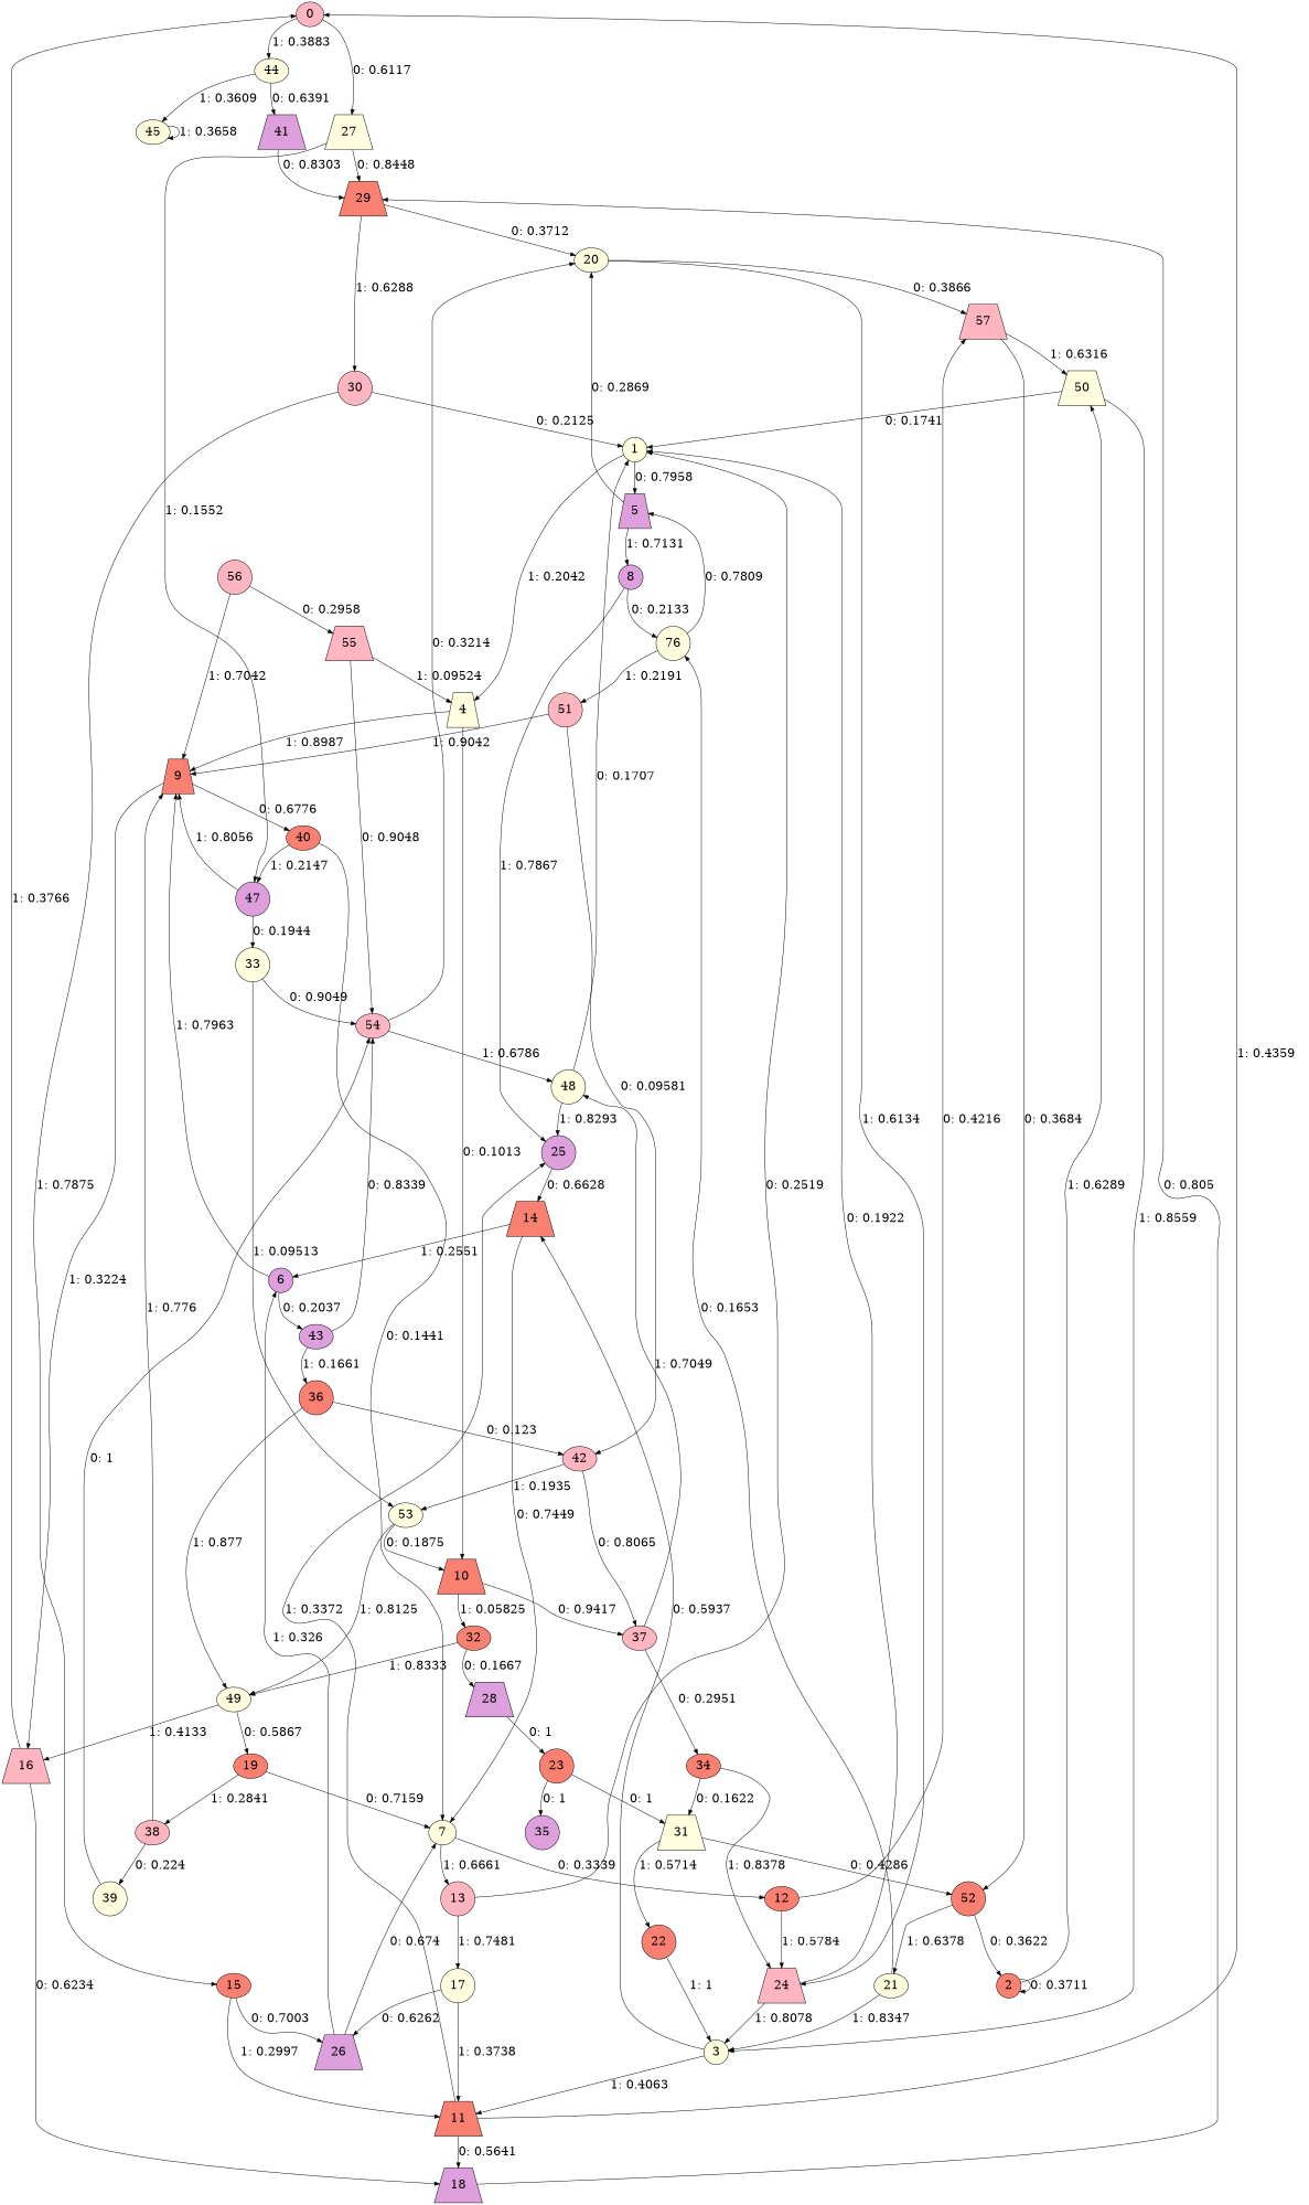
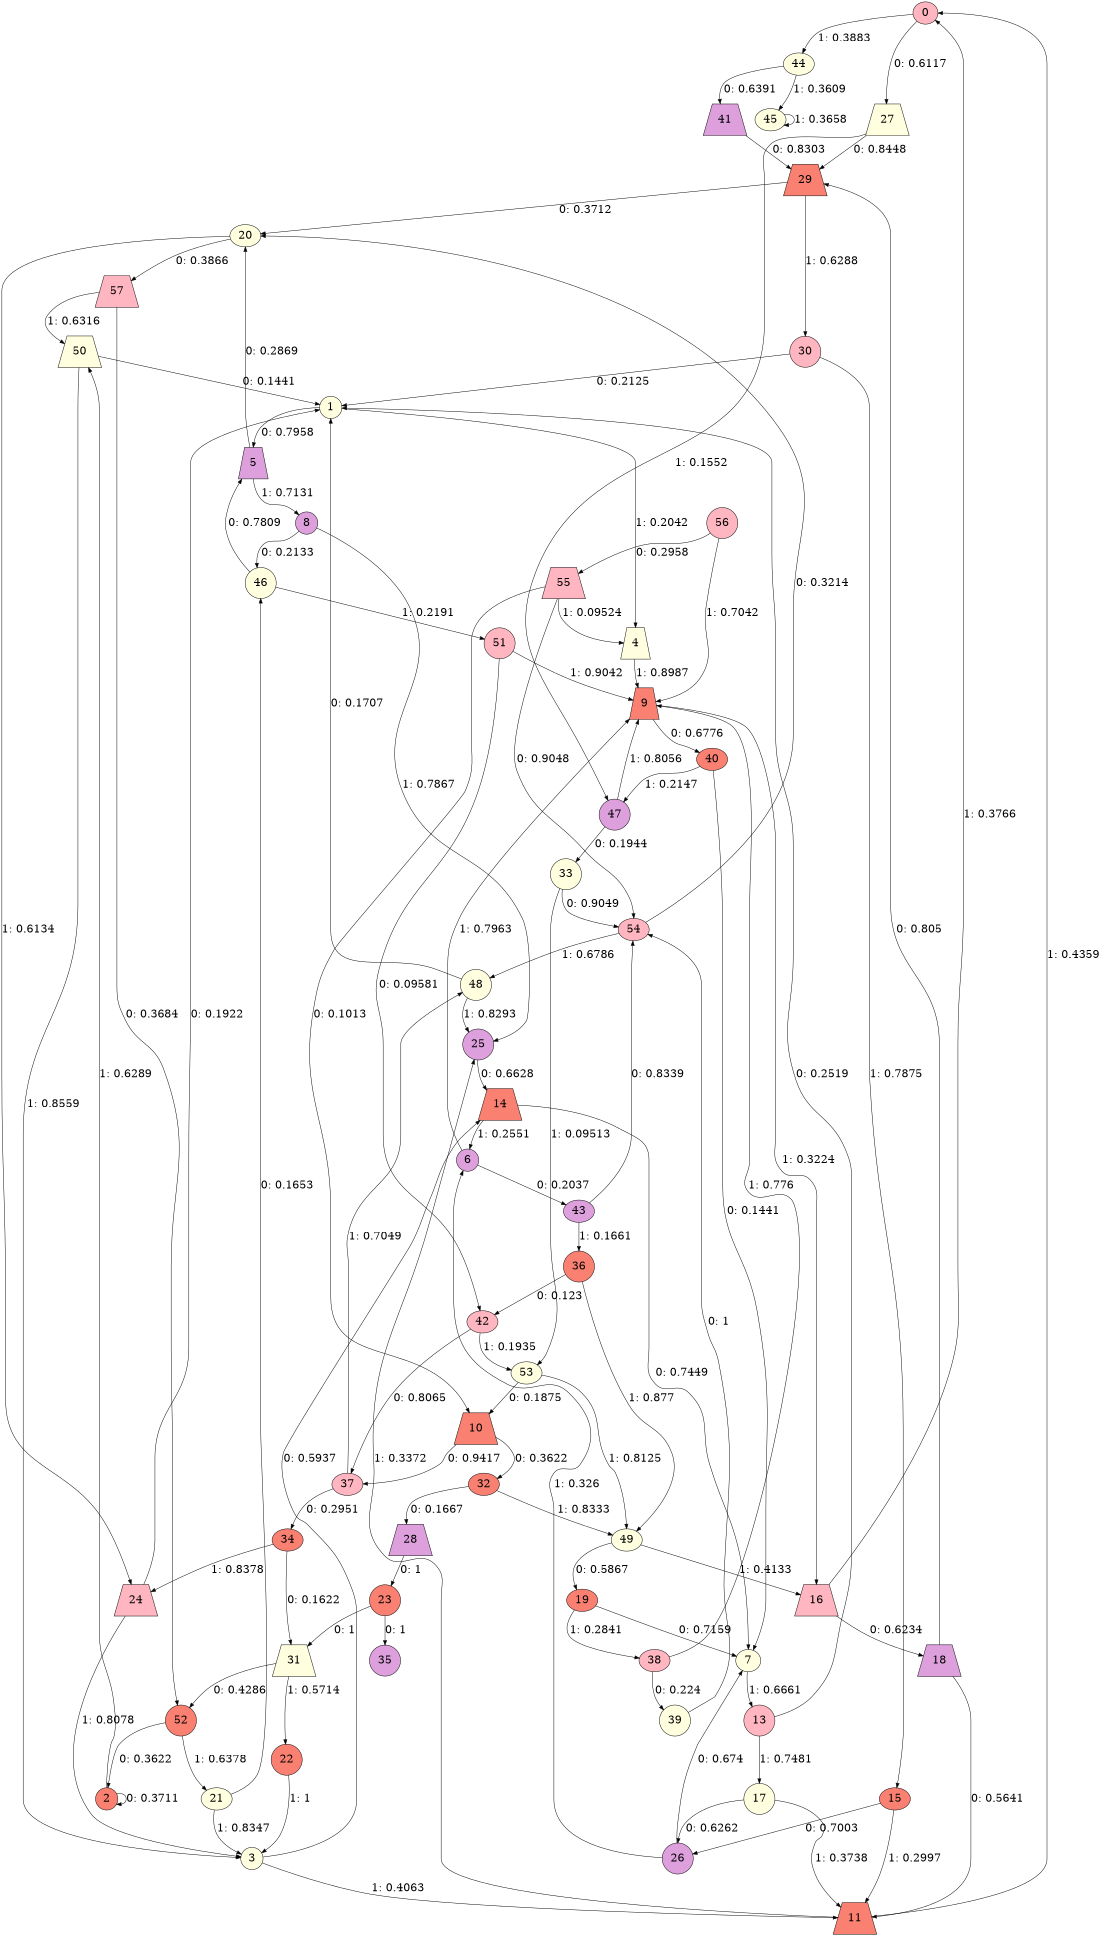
  digraph {
    node [fillcolor=lightyellow fontsize=24 shape=circle style=filled]
    edge [fontsize=24]
    0 [fillcolor=lightpink shape=ellipse]
    27 [shape=trapezium]
    44 [shape=ellipse]
    29 [fillcolor=salmon shape=trapezium]
    47 [fillcolor=plum]
    41 [fillcolor=plum shape=trapezium]
    45 [shape=ellipse]
    20 [shape=ellipse]
    30 [fillcolor=lightpink]
    9 [fillcolor=salmon shape=trapezium]
    33
    5 [fillcolor=plum shape=trapezium]
    1
    4 [shape=trapezium]
    8 [fillcolor=plum]
    10 [fillcolor=salmon shape=trapezium]
    57 [fillcolor=lightpink shape=trapezium]
    24 [fillcolor=lightpink shape=trapezium]
-   46 [label=76]
+   46
    25 [fillcolor=plum]
    37 [fillcolor=lightpink shape=ellipse]
    32 [fillcolor=salmon shape=ellipse]
    40 [fillcolor=salmon shape=ellipse]
    16 [fillcolor=lightpink shape=trapezium]
    2 [fillcolor=salmon]
    50 [shape=trapezium]
    3
    14 [fillcolor=salmon shape=trapezium]
    11 [fillcolor=salmon shape=trapezium]
    6 [fillcolor=plum]
    7 [shape=ellipse]
    18 [fillcolor=plum shape=trapezium]
    43 [fillcolor=plum shape=ellipse]
-   12 [fillcolor=salmon shape=ellipse]
    13 [fillcolor=lightpink]
    34 [fillcolor=salmon shape=ellipse]
    48
    28 [fillcolor=plum shape=trapezium]
    49 [shape=ellipse]
    52 [fillcolor=salmon]
    51 [fillcolor=lightpink]
    54 [fillcolor=lightpink shape=ellipse]
    36 [fillcolor=salmon]
    42 [fillcolor=lightpink shape=ellipse]
    17
-   26 [fillcolor=plum shape=trapezium]
+   26 [fillcolor=plum]
    31 [shape=trapezium]
    23 [fillcolor=salmon]
    19 [fillcolor=salmon shape=ellipse]
    21 [shape=ellipse]
    15 [fillcolor=salmon shape=ellipse]
    53 [shape=ellipse]
    38 [fillcolor=lightpink shape=ellipse]
    39
    22 [fillcolor=salmon]
    35 [fillcolor=plum]
    56 [fillcolor=lightpink]
    55 [fillcolor=lightpink shape=trapezium]
    0 -> 27 [label="0: 0.6117   "]
    0 -> 44 [label="1: 0.3883   "]
    27 -> 29 [label="0: 0.8448   "]
    27 -> 47 [label="1: 0.1552   "]
    44 -> 41 [label="0: 0.6391   "]
    44 -> 45 [label="1: 0.3609   "]
    29 -> 20 [label="0: 0.3712   "]
    29 -> 30 [label="1: 0.6288   "]
    47 -> 9 [label="1: 0.8056   "]
    47 -> 33 [label="0: 0.1944   "]
    41 -> 29 [label="0: 0.8303   "]
    45 -> 45 [label="1: 0.3658   "]
    20 -> 57 [label="0: 0.3866   "]
    20 -> 24 [label="1: 0.6134   "]
    30 -> 1 [label="0: 0.2125   "]
    30 -> 15 [label="1: 0.7875   "]
    9 -> 40 [label="0: 0.6776   "]
    9 -> 16 [label="1: 0.3224   "]
    33 -> 54 [label="0: 0.9049   "]
    33 -> 53 [label="1: 0.09513  "]
    5 -> 20 [label="0: 0.2869   "]
    5 -> 8 [label="1: 0.7131   "]
    1 -> 5 [label="0: 0.7958   "]
    1 -> 4 [label="1: 0.2042   "]
    4 -> 9 [label="1: 0.8987   "]
-   4 -> 10 [label="0: 0.1013   "]
+   55 -> 10 [label="0: 0.1013   "]
    8 -> 46 [label="0: 0.2133   "]
    8 -> 25 [label="1: 0.7867   "]
    10 -> 37 [label="0: 0.9417   "]
-   10 -> 32 [label="1: 0.05825  "]
+   10 -> 32 [label="0: 0.3622   "]
    57 -> 50 [label="1: 0.6316   "]
    57 -> 52 [label="0: 0.3684   "]
    24 -> 1 [label="0: 0.1922   "]
    24 -> 3 [label="1: 0.8078   "]
    46 -> 5 [label="0: 0.7809   "]
    46 -> 51 [label="1: 0.2191   "]
    25 -> 14 [label="0: 0.6628   "]
    37 -> 34 [label="0: 0.2951   "]
    37 -> 48 [label="1: 0.7049   "]
    32 -> 28 [label="0: 0.1667   "]
    32 -> 49 [label="1: 0.8333   "]
    40 -> 47 [label="1: 0.2147   "]
    40 -> 7 [label="0: 0.1441   "]
    16 -> 0 [label="1: 0.3766   "]
    16 -> 18 [label="0: 0.6234   "]
    2 -> 2 [label="0: 0.3711   "]
    2 -> 50 [label="1: 0.6289   "]
-   50 -> 1 [label="0: 0.1741   "]
+   50 -> 1 [label="0: 0.1441   "]
    50 -> 3 [label="1: 0.8559   "]
    3 -> 14 [label="0: 0.5937   "]
    3 -> 11 [label="1: 0.4063   "]
    14 -> 6 [label="1: 0.2551   "]
    14 -> 7 [label="0: 0.7449   "]
    11 -> 0 [label="1: 0.4359   "]
    11 -> 25 [label="1: 0.3372   "]
-   11 -> 18 [label="0: 0.5641   "]
+   18 -> 11 [label="0: 0.5641   "]
    6 -> 9 [label="1: 0.7963   "]
    6 -> 43 [label="0: 0.2037   "]
-   7 -> 12 [label="0: 0.3339   "]
    7 -> 13 [label="1: 0.6661   "]
    18 -> 29 [label="0: 0.805    "]
    43 -> 54 [label="0: 0.8339   "]
    43 -> 36 [label="1: 0.1661   "]
-   12 -> 57 [label="0: 0.4216   "]
-   12 -> 24 [label="1: 0.5784   "]
    13 -> 1 [label="0: 0.2519   "]
    13 -> 17 [label="1: 0.7481   "]
    34 -> 24 [label="1: 0.8378   "]
    34 -> 31 [label="0: 0.1622   "]
    48 -> 1 [label="0: 0.1707   "]
    48 -> 25 [label="1: 0.8293   "]
    28 -> 23 [label="0: 1        "]
    49 -> 16 [label="1: 0.4133   "]
    49 -> 19 [label="0: 0.5867   "]
    52 -> 2 [label="0: 0.3622   "]
    52 -> 21 [label="1: 0.6378   "]
    51 -> 9 [label="1: 0.9042   "]
    51 -> 42 [label="0: 0.09581  "]
    54 -> 20 [label="0: 0.3214   "]
    54 -> 48 [label="1: 0.6786   "]
    36 -> 49 [label="1: 0.877    "]
    36 -> 42 [label="0: 0.123    "]
    42 -> 37 [label="0: 0.8065   "]
    42 -> 53 [label="1: 0.1935   "]
    17 -> 11 [label="1: 0.3738   "]
    17 -> 26 [label="0: 0.6262   "]
    26 -> 6 [label="1: 0.326    "]
    26 -> 7 [label="0: 0.674    "]
    31 -> 52 [label="0: 0.4286   "]
    31 -> 22 [label="1: 0.5714   "]
    23 -> 31 [label="0: 1        "]
    23 -> 35 [label="0: 1        "]
    19 -> 7 [label="0: 0.7159   "]
    19 -> 38 [label="1: 0.2841   "]
    21 -> 46 [label="0: 0.1653   "]
    21 -> 3 [label="1: 0.8347   "]
    15 -> 11 [label="1: 0.2997   "]
    15 -> 26 [label="0: 0.7003   "]
    53 -> 10 [label="0: 0.1875   "]
    53 -> 49 [label="1: 0.8125   "]
    38 -> 9 [label="1: 0.776    "]
    38 -> 39 [label="0: 0.224    "]
    39 -> 54 [label="0: 1        "]
    22 -> 3 [label="1: 1        "]
    56 -> 9 [label="1: 0.7042   "]
    56 -> 55 [label="0: 0.2958   "]
    55 -> 4 [label="1: 0.09524  "]
    55 -> 54 [label="0: 0.9048   "]
  }
